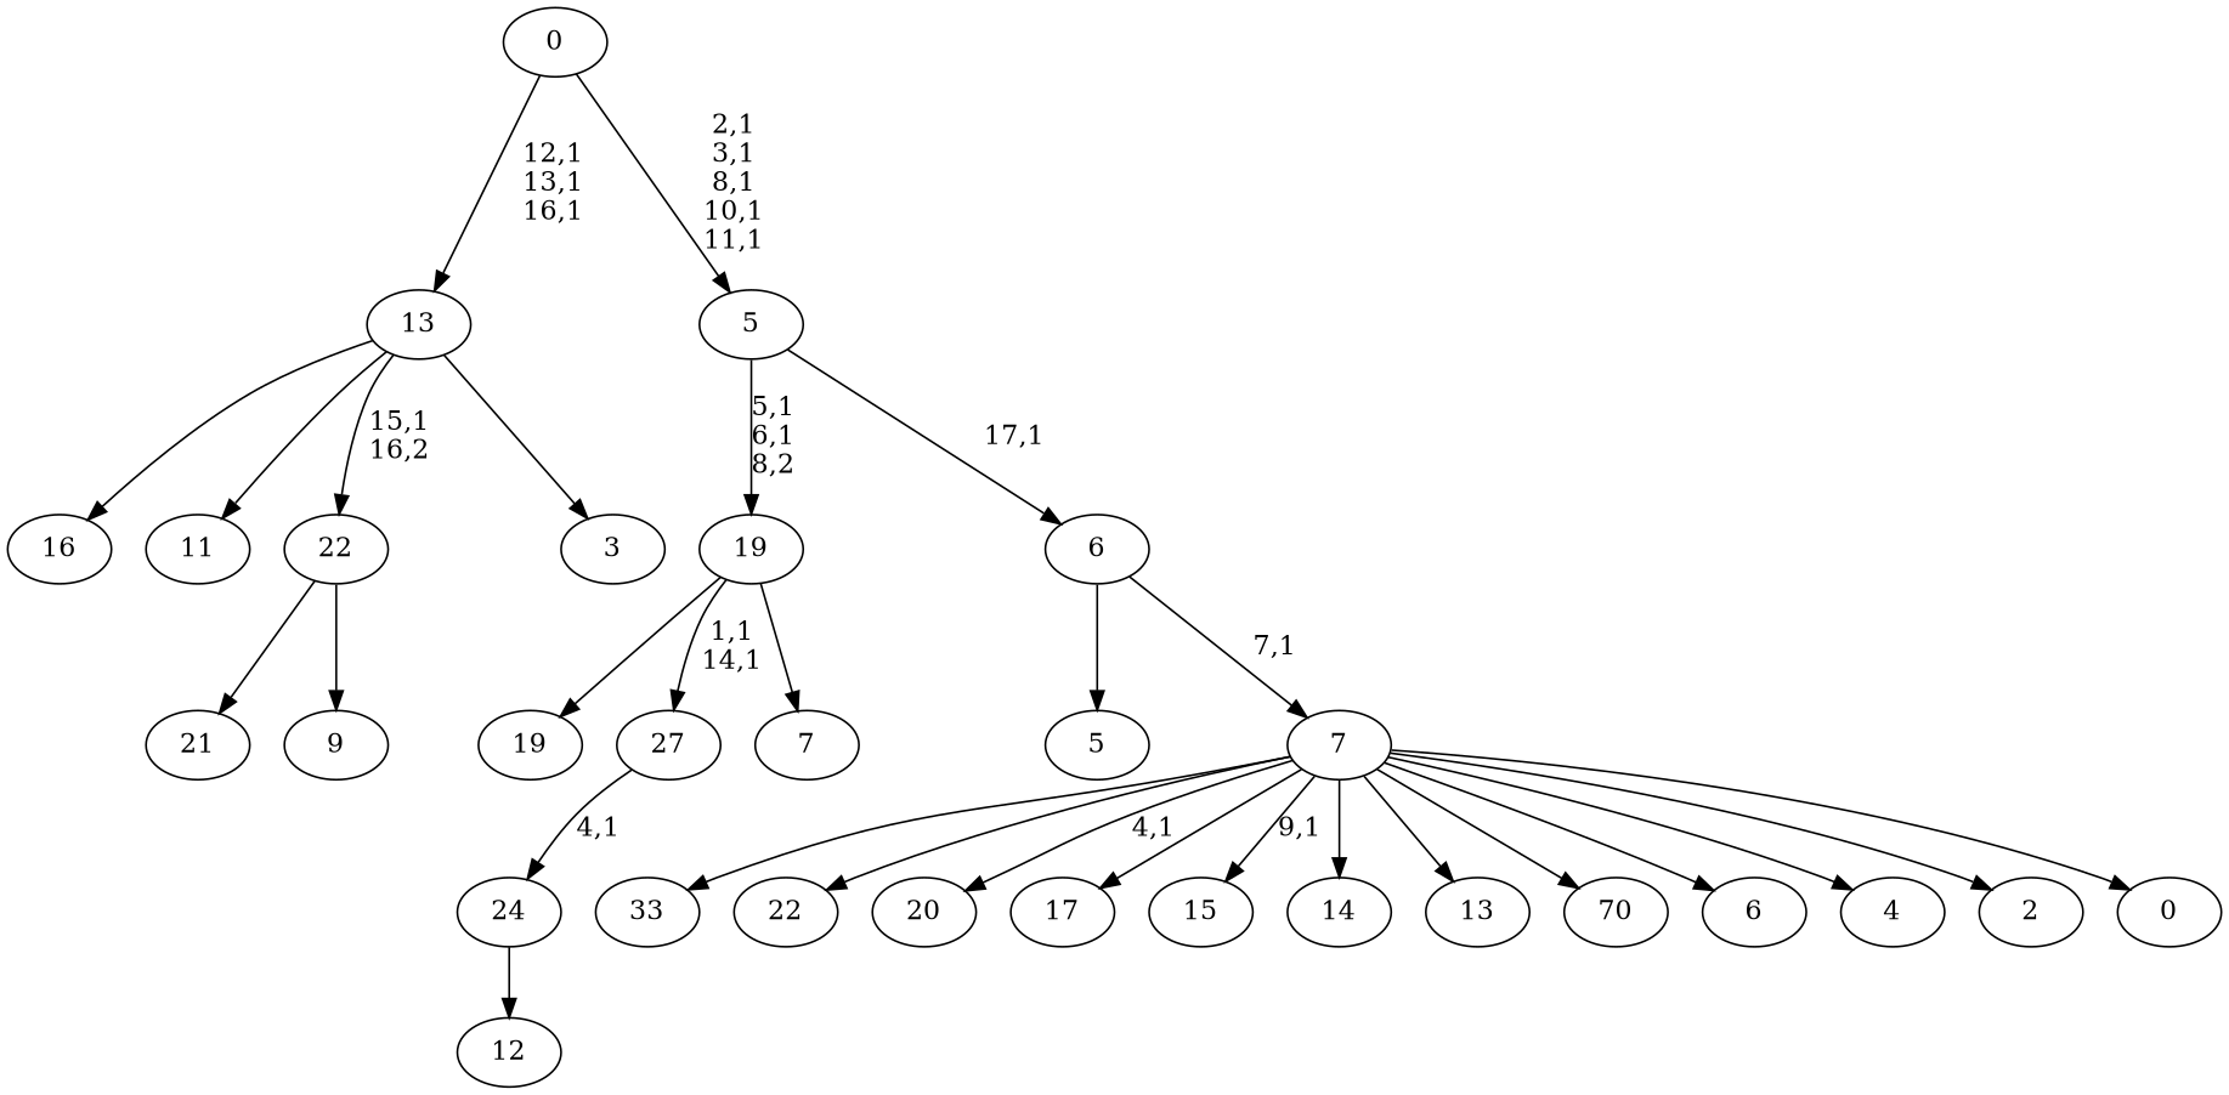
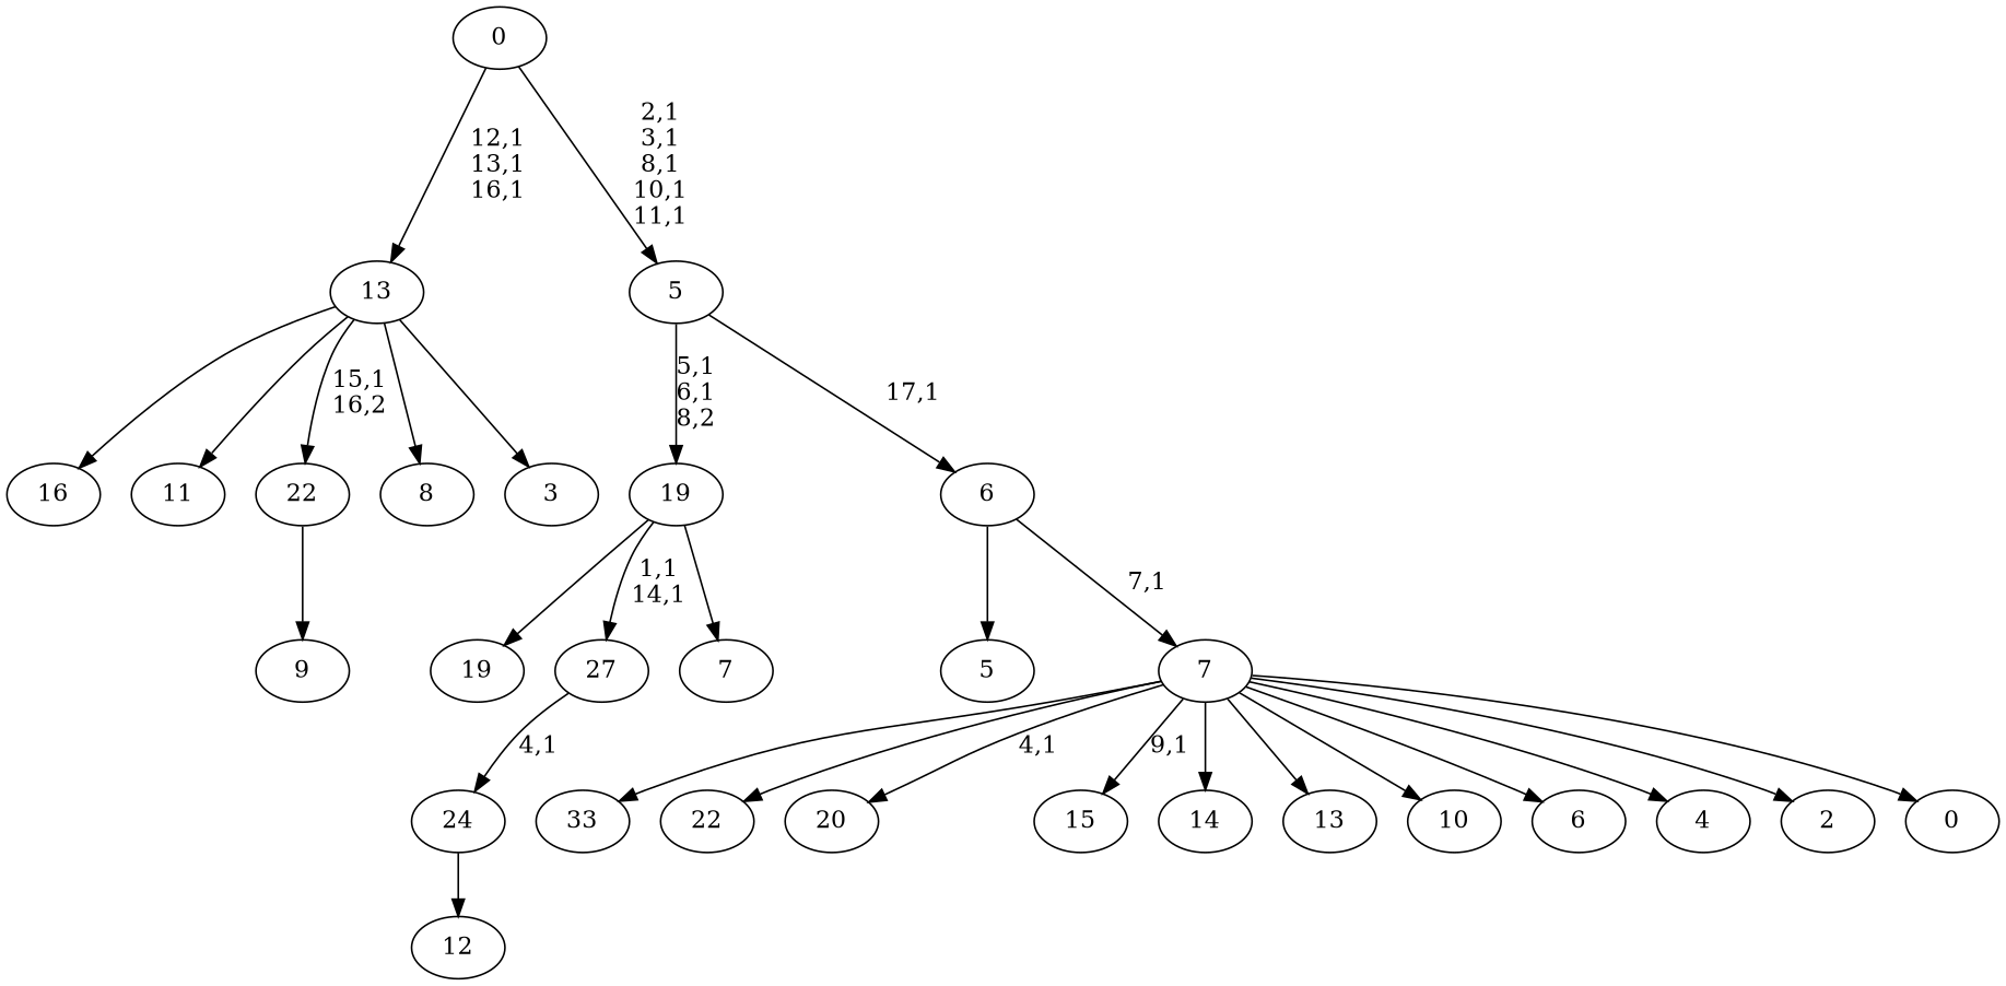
  digraph {
    n1 [label=24]
    n2 [label=12]
    n3 [label=33]
    n4 [label=22]
-   n5 [label=21]
    n6 [label=20]
    n7 [label=19]
-   n8 [label=17]
    n9 [label=16]
    n10 [label=15]
    n11 [label=14]
    n12 [label=13]
    27
    n14 [label=11]
-   n15 [label=70]
+   n15 [label=10]
    n16 [label=9]
    22
+   n18 [label=8]
    n19 [label=7]
    19
    n21 [label=6]
    n22 [label=5]
    n23 [label=4]
    n24 [label=3]
    13
    n26 [label=2]
    n27 [label=0]
    7
    6
    5
    0
    n1 -> n2
    27 -> n1 [label="4,1"]
-   22 -> n5
    22 -> n16
    19 -> n7
    19 -> 27 [label="1,1\n14,1"]
    19 -> n19
    13 -> n9
    13 -> n14
    13 -> 22 [label="15,1\n16,2"]
+   13 -> n18
    13 -> n24
    7 -> n3
    7 -> n4
    7 -> n6 [label="4,1"]
-   7 -> n8
    7 -> n10 [label="9,1"]
    7 -> n11
    7 -> n12
    7 -> n15
    7 -> n21
    7 -> n23
    7 -> n26
    7 -> n27
    6 -> n22
    6 -> 7 [label="7,1"]
    5 -> 19 [label="5,1\n6,1\n8,2"]
    5 -> 6 [label="17,1"]
    0 -> 13 [label="12,1\n13,1\n16,1"]
    0 -> 5 [label="2,1\n3,1\n8,1\n10,1\n11,1"]
  }
